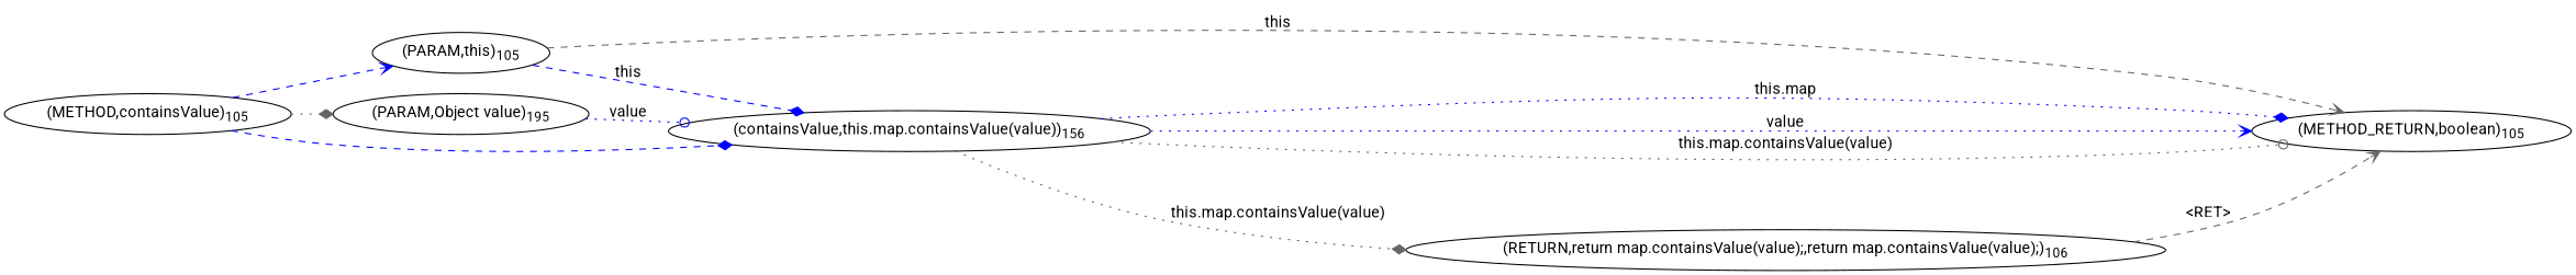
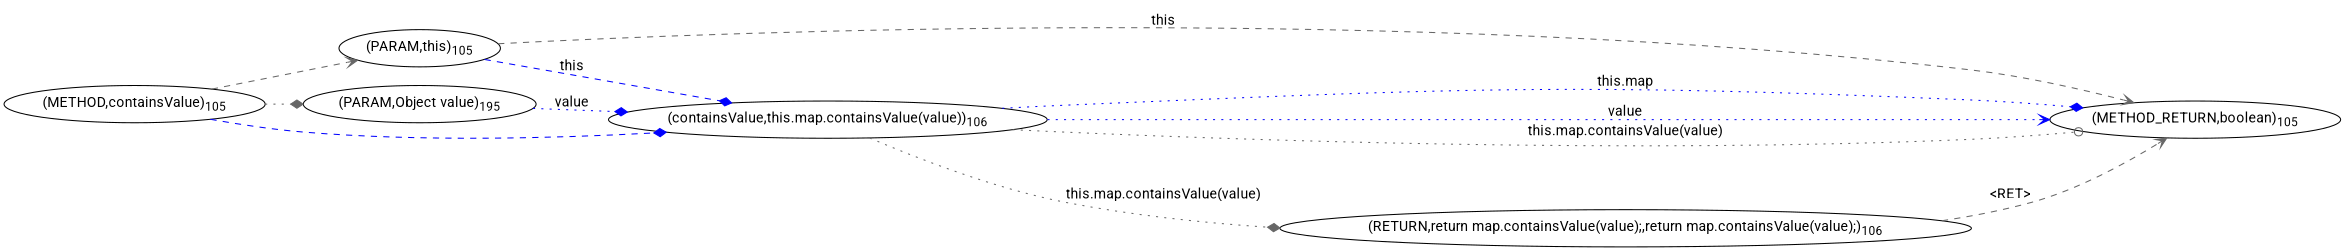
  digraph {
    fontname=Roboto
    rankdir=LR
    node [fontname=Roboto]
    edge [arrowhead=diamond color=gray40 fontname=Roboto style=dotted]
    n1 [label=<(METHOD,containsValue)<SUB>105</SUB>>]
    n2 [label=<(PARAM,this)<SUB>105</SUB>>]
    n3 [label=<(PARAM,Object value)<SUB>195</SUB>>]
-   n4 [label=<(containsValue,this.map.containsValue(value))<SUB>156</SUB>>]
+   n4 [label=<(containsValue,this.map.containsValue(value))<SUB>106</SUB>>]
    n5 [label=<(METHOD_RETURN,boolean)<SUB>105</SUB>>]
    n6 [label=<(RETURN,return map.containsValue(value);,return map.containsValue(value);)<SUB>106</SUB>>]
-   n1 -> n2 [arrowhead=vee color=blue style=dashed]
+   n1 -> n2 [arrowhead=vee style=dashed]
    n1 -> n3
    n1 -> n4 [color=blue style=dashed]
    n2 -> n4 [color=blue label=this style=dashed]
    n2 -> n5 [arrowhead=vee label=this style=dashed]
-   n3 -> n4 [arrowhead=odot color=blue label=value]
+   n3 -> n4 [color=blue label=value]
    n4 -> n5 [color=blue label="this.map"]
    n4 -> n5 [arrowhead=vee color=blue label=value]
    n4 -> n5 [arrowhead=odot label="this.map.containsValue(value)"]
    n4 -> n6 [label="this.map.containsValue(value)"]
    n6 -> n5 [arrowhead=vee label="&lt;RET&gt;" style=dashed]
  }
